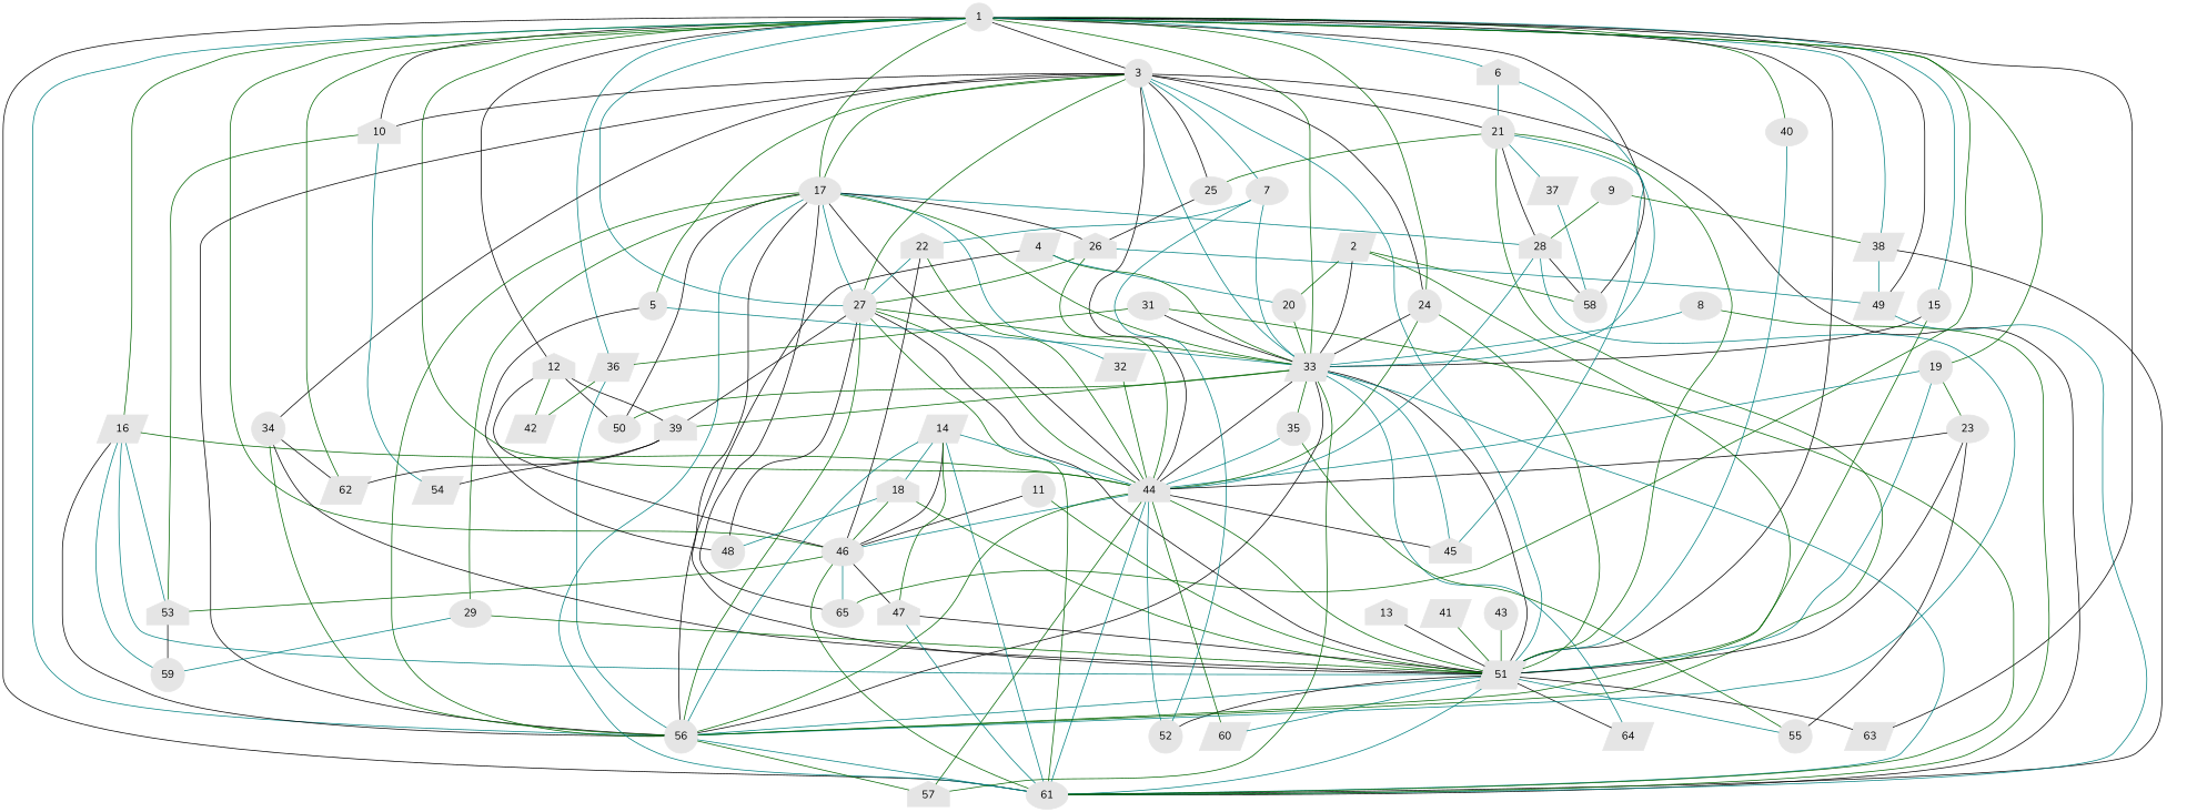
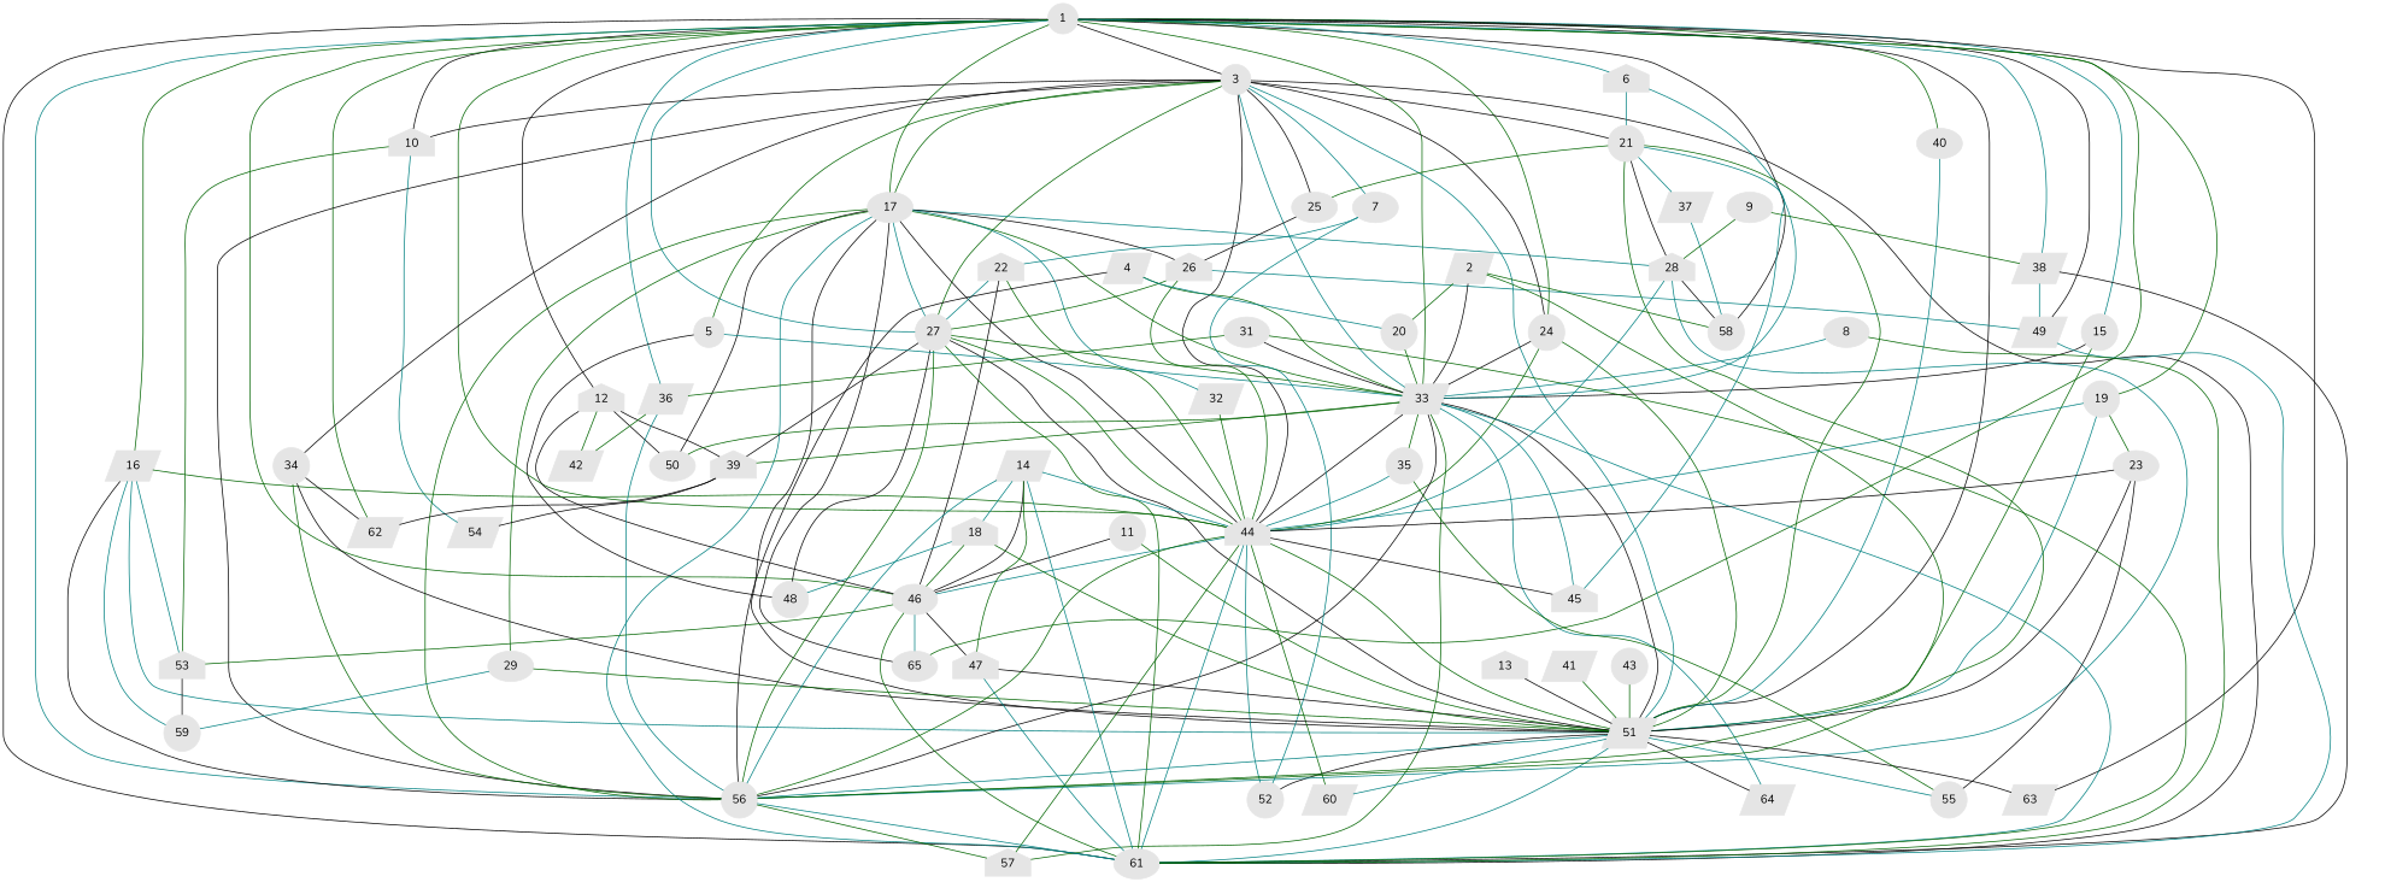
  graph {
    fontname=Nunito
    node [color=gray90 fontname=Nunito shape=circle style=filled]
    edge [color=darkgreen fontname=Nunito weight=1.0]
    1
    3
    10 [shape=house]
    12 [shape=house]
    15
    16 [shape=parallelogram]
    17 [shape=ellipse]
    19
    24
    27
    33 [shape=parallelogram]
    36 [shape=parallelogram]
    38 [shape=parallelogram]
    40 [shape=ellipse]
    44 [shape=house]
    46 [shape=ellipse]
    49 [shape=parallelogram]
    51 [shape=parallelogram]
    56
    58
    61 [shape=ellipse]
    62 [shape=parallelogram]
    63 [shape=parallelogram]
    65 [shape=ellipse]
    6 [shape=house]
    21
    5
    7 [shape=ellipse]
    25 [shape=ellipse]
    34
    53 [shape=house]
    54 [shape=parallelogram]
    39 [shape=house]
    42 [shape=parallelogram]
    50 [shape=ellipse]
    59
    28 [shape=house]
    26 [shape=house]
    29 [shape=ellipse]
    32 [shape=parallelogram]
    23 [shape=ellipse]
    37 [shape=parallelogram]
    45 [shape=house]
    48
    35
    57 [shape=house]
    64 [shape=parallelogram]
    52
    60 [shape=parallelogram]
    47 [shape=house]
    55
    2 [shape=parallelogram]
    20
    22 [shape=house]
    4 [shape=parallelogram]
    8 [shape=ellipse]
    9 [shape=ellipse]
    11
    13 [shape=house]
    14 [shape=parallelogram]
    18 [shape=house]
    31 [shape=ellipse]
    41 [shape=parallelogram]
    43
    1 -- 3 [color=black weight=2.0]
    1 -- 10 [color=black weight=2.0]
    1 -- 12 [color=black]
    1 -- 15 [color=teal]
    1 -- 16
    1 -- 17 [weight=3.0]
    1 -- 19
    1 -- 24
    1 -- 27 [color=teal weight=2.0]
    1 -- 33 [weight=3.0]
    1 -- 36 [color=teal]
    1 -- 38 [color=teal weight=2.0]
    1 -- 40
    1 -- 44 [weight=4.0]
    1 -- 46
    1 -- 49 [color=black]
    1 -- 51 [color=black weight=4.0]
    1 -- 56 [color=teal weight=3.0]
    1 -- 58 [color=black weight=2.0]
    1 -- 61 [color=black weight=2.0]
    1 -- 62
    1 -- 63 [color=black]
    1 -- 65
    1 -- 6 [color=teal]
    3 -- 10 [color=black]
    3 -- 17
    3 -- 24 [color=black]
    3 -- 27
    3 -- 33 [color=teal]
    3 -- 44 [color=black weight=2.0]
    3 -- 51 [color=teal]
    3 -- 56 [color=black]
    3 -- 61 [color=black]
    3 -- 21 [color=black weight=2.0]
    3 -- 5
    3 -- 7 [color=teal]
    3 -- 25 [color=black]
    3 -- 34 [color=black]
    10 -- 53
    10 -- 54 [color=teal]
    12 -- 46 [color=black]
    12 -- 39 [color=black]
    12 -- 42
    12 -- 50 [color=black]
    15 -- 33 [color=black]
    15 -- 51
    16 -- 44
    16 -- 51 [color=teal]
    16 -- 56 [color=black]
    16 -- 53 [color=teal]
    16 -- 59 [color=teal]
    17 -- 27 [color=teal weight=2.0]
    17 -- 33 [weight=2.0]
    17 -- 44 [color=black]
    17 -- 51 [color=black]
    17 -- 56 [weight=2.0]
    17 -- 61 [color=teal]
    17 -- 65 [color=black]
    17 -- 50 [color=black]
    17 -- 28 [color=teal]
    17 -- 26 [color=black]
    17 -- 29
    17 -- 32 [color=teal]
    19 -- 44 [color=teal]
    19 -- 51 [color=teal]
    19 -- 23
    24 -- 33 [color=black]
    24 -- 44
    24 -- 51
    27 -- 33
    27 -- 44
    27 -- 51 [color=black]
    27 -- 56 [weight=2.0]
    27 -- 61 [weight=2.0]
    27 -- 39 [color=black]
    27 -- 48 [color=black]
    33 -- 44 [color=black]
    33 -- 51 [color=black]
    33 -- 56 [color=black]
    33 -- 61 [color=teal]
    33 -- 39
    33 -- 50
    33 -- 45 [color=teal]
    33 -- 35 [weight=2.0]
    33 -- 57
    33 -- 64 [color=teal]
    36 -- 56 [color=teal]
    36 -- 42
    38 -- 49 [color=teal]
    38 -- 61 [color=black]
    40 -- 51 [color=teal]
    44 -- 46 [color=teal]
    44 -- 51
    44 -- 56
    44 -- 61 [color=teal]
    44 -- 45 [color=black]
    44 -- 57
    44 -- 52 [color=teal]
    44 -- 60 [weight=2.0]
    46 -- 61
    46 -- 65 [color=teal]
    46 -- 53
    46 -- 47 [color=black]
    49 -- 61 [color=teal]
    51 -- 56 [color=teal]
    51 -- 61 [color=teal]
    51 -- 63 [color=black]
    51 -- 64 [color=black]
    51 -- 52 [color=black]
    51 -- 60 [color=teal]
    51 -- 55 [color=teal]
    56 -- 61 [color=teal weight=2.0]
    56 -- 57
    6 -- 33 [color=teal]
    6 -- 21 [color=teal]
    21 -- 51
    21 -- 56
    21 -- 25
    21 -- 28 [color=black]
    21 -- 37 [color=teal]
    21 -- 45 [color=teal]
    5 -- 33 [color=teal]
    5 -- 48 [color=black]
-   7 -- 33 [color=teal]
    7 -- 52 [color=teal]
    7 -- 22 [color=teal]
    25 -- 26 [color=black]
    34 -- 51 [color=black]
    34 -- 56
    34 -- 62 [color=black]
    53 -- 59 [color=black]
    39 -- 62 [color=black]
    39 -- 54 [color=black]
    28 -- 44 [color=teal]
    28 -- 56 [color=teal]
    28 -- 58 [color=black]
    26 -- 27
    26 -- 44
    26 -- 49 [color=teal]
    29 -- 51
    29 -- 59 [color=teal]
    32 -- 44
    23 -- 44 [color=black]
    23 -- 51 [color=black]
    23 -- 55 [color=black]
    37 -- 58 [color=teal]
    35 -- 44 [color=teal]
    35 -- 55
    47 -- 51 [color=black]
    47 -- 61 [color=teal]
    2 -- 33 [color=black]
    2 -- 56
    2 -- 58
    2 -- 20
    20 -- 33
    22 -- 27 [color=teal]
    22 -- 44
    22 -- 46 [color=black]
    4 -- 33
    4 -- 56 [color=black]
    4 -- 20 [color=teal]
    8 -- 33 [color=teal]
    8 -- 61
    9 -- 38
    9 -- 28
    11 -- 46 [color=black]
    11 -- 51
    13 -- 51 [color=black]
    14 -- 44 [color=teal]
    14 -- 46 [color=black]
    14 -- 56 [color=teal]
    14 -- 61 [color=teal]
    14 -- 47
    14 -- 18 [color=teal]
    18 -- 46
    18 -- 51
    18 -- 48 [color=teal]
    31 -- 33 [color=black]
    31 -- 36
    31 -- 61
    41 -- 51
    43 -- 51
  }
